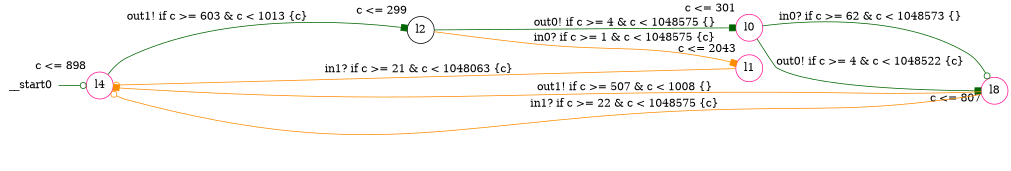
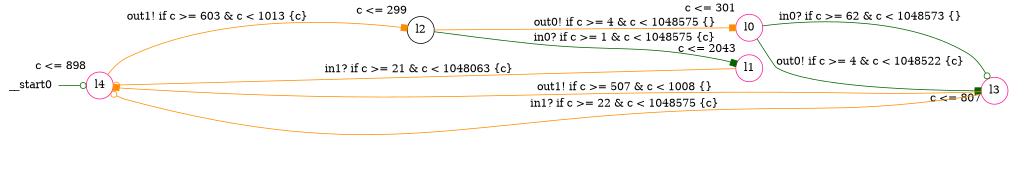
  digraph {
    rankdir=LR
    node [color=deeppink shape=circle margin=0]
    edge [arrowhead=box color=darkgreen]
    __start0 [shape=none margin=""]
    n2 [label=l4 xlabel="c <= 898"]
    n3 [label=l0 xlabel="c <= 301"]
-   n4 [label=l8 xlabel="c <= 807"]
+   n4 [label=l3 xlabel="c <= 807"]
    n5 [label=l1 xlabel="c <= 2043"]
    n6 [color=black label=l2 xlabel="c <= 299"]
    __start0 -> n2 [arrowhead=odot]
-   n2 -> n6 [label="out1! if c >= 603 & c < 1013 {c} "]
+   n2 -> n6 [color=darkorange label="out1! if c >= 603 & c < 1013 {c} "]
    n3 -> n4 [arrowhead=odot label="in0? if c >= 62 & c < 1048573 {} "]
    n3 -> n4 [label="out0! if c >= 4 & c < 1048522 {c} "]
    n4 -> n2 [color=darkorange label="out1! if c >= 507 & c < 1008 {} "]
    n4 -> n2 [arrowhead=odot color=darkorange label="in1? if c >= 22 & c < 1048575 {c} "]
    n5 -> n2 [arrowhead=odot color=darkorange label="in1? if c >= 21 & c < 1048063 {c} "]
-   n6 -> n3 [label="out0! if c >= 4 & c < 1048575 {} "]
-   n6 -> n5 [color=darkorange label="in0? if c >= 1 & c < 1048575 {c} "]
+   n6 -> n3 [color=darkorange label="out0! if c >= 4 & c < 1048575 {} "]
+   n6 -> n5 [label="in0? if c >= 1 & c < 1048575 {c} "]
  }
